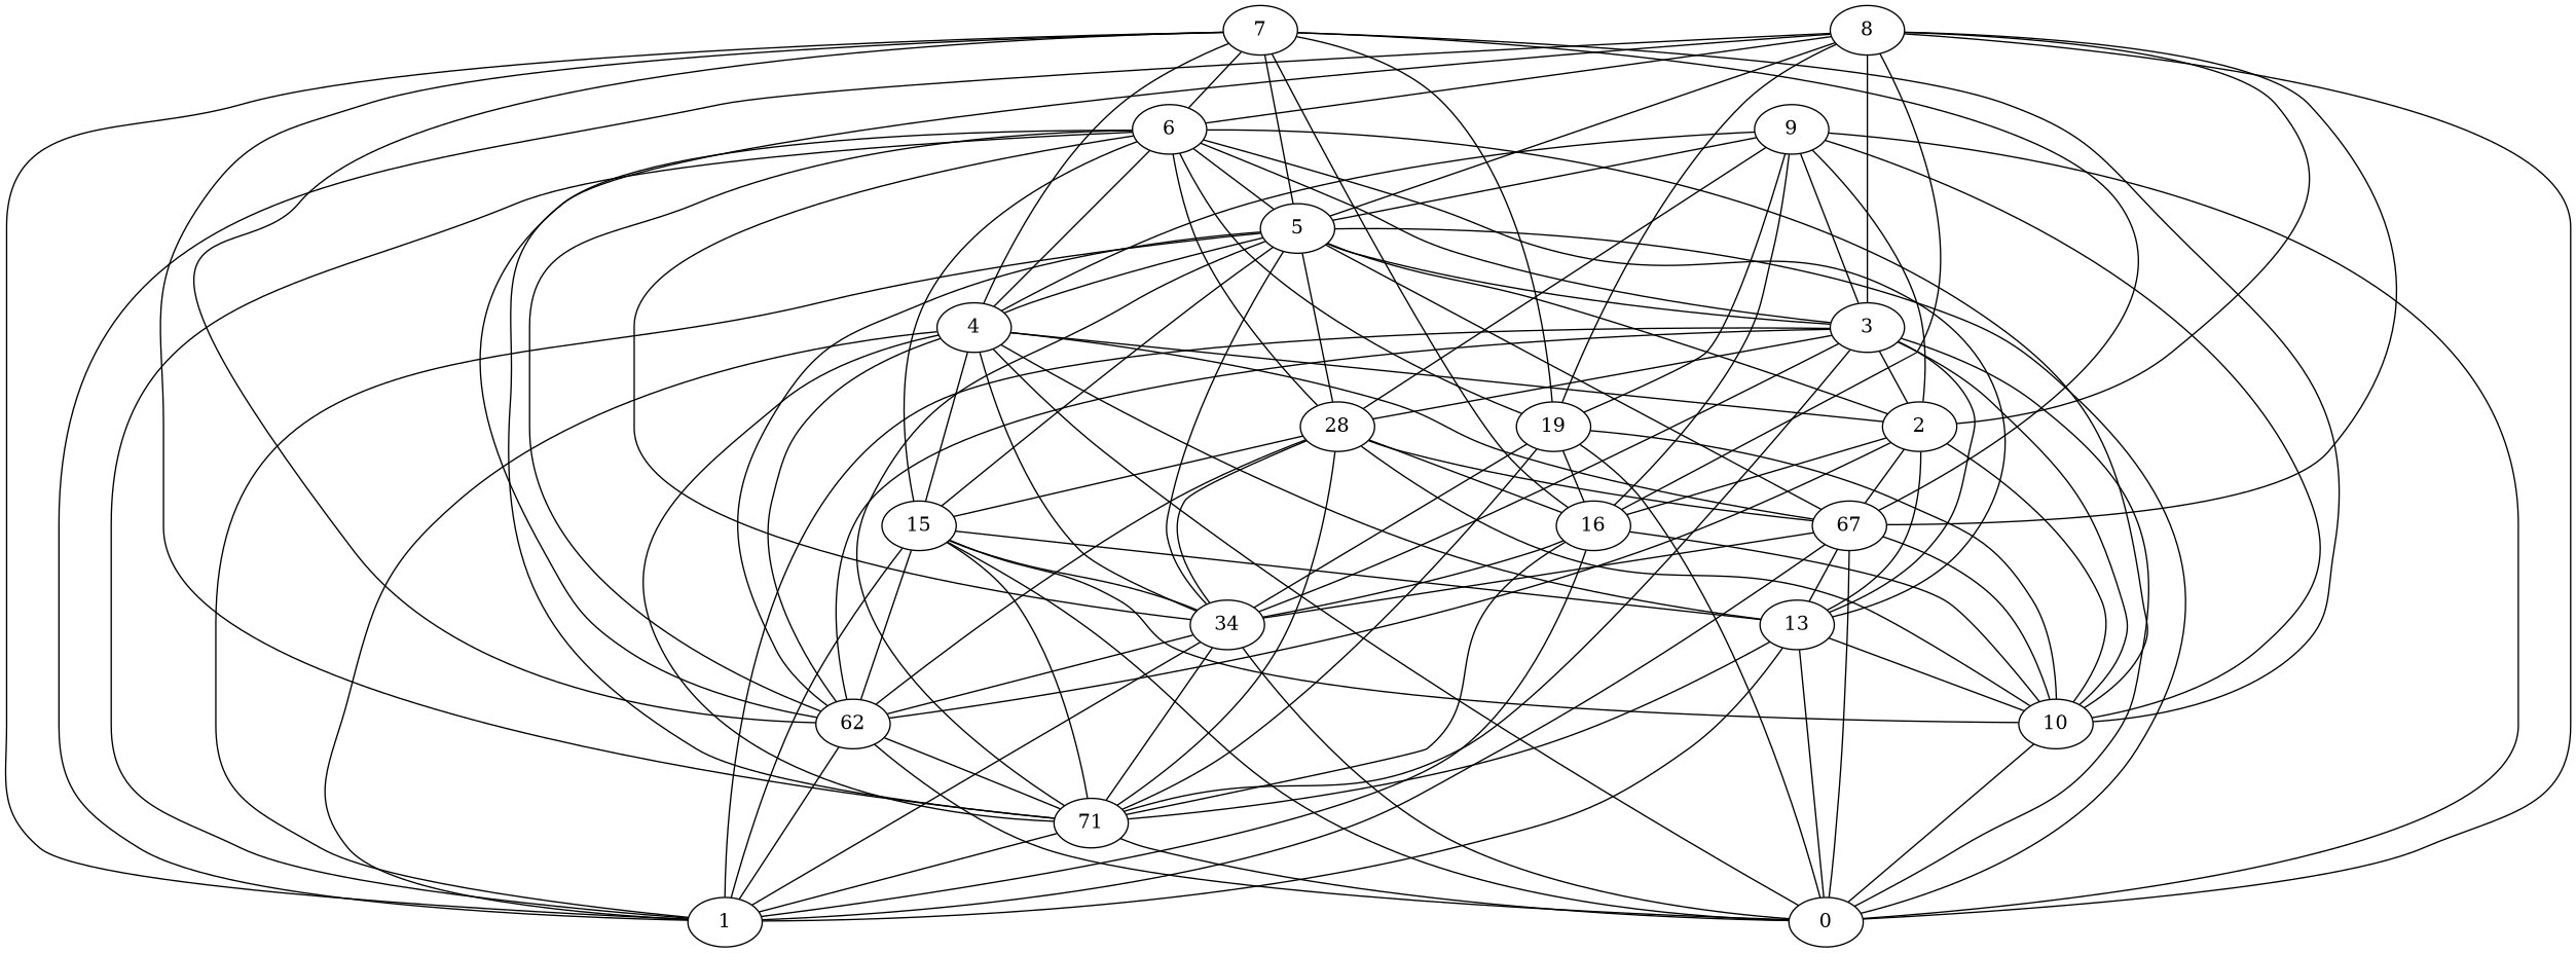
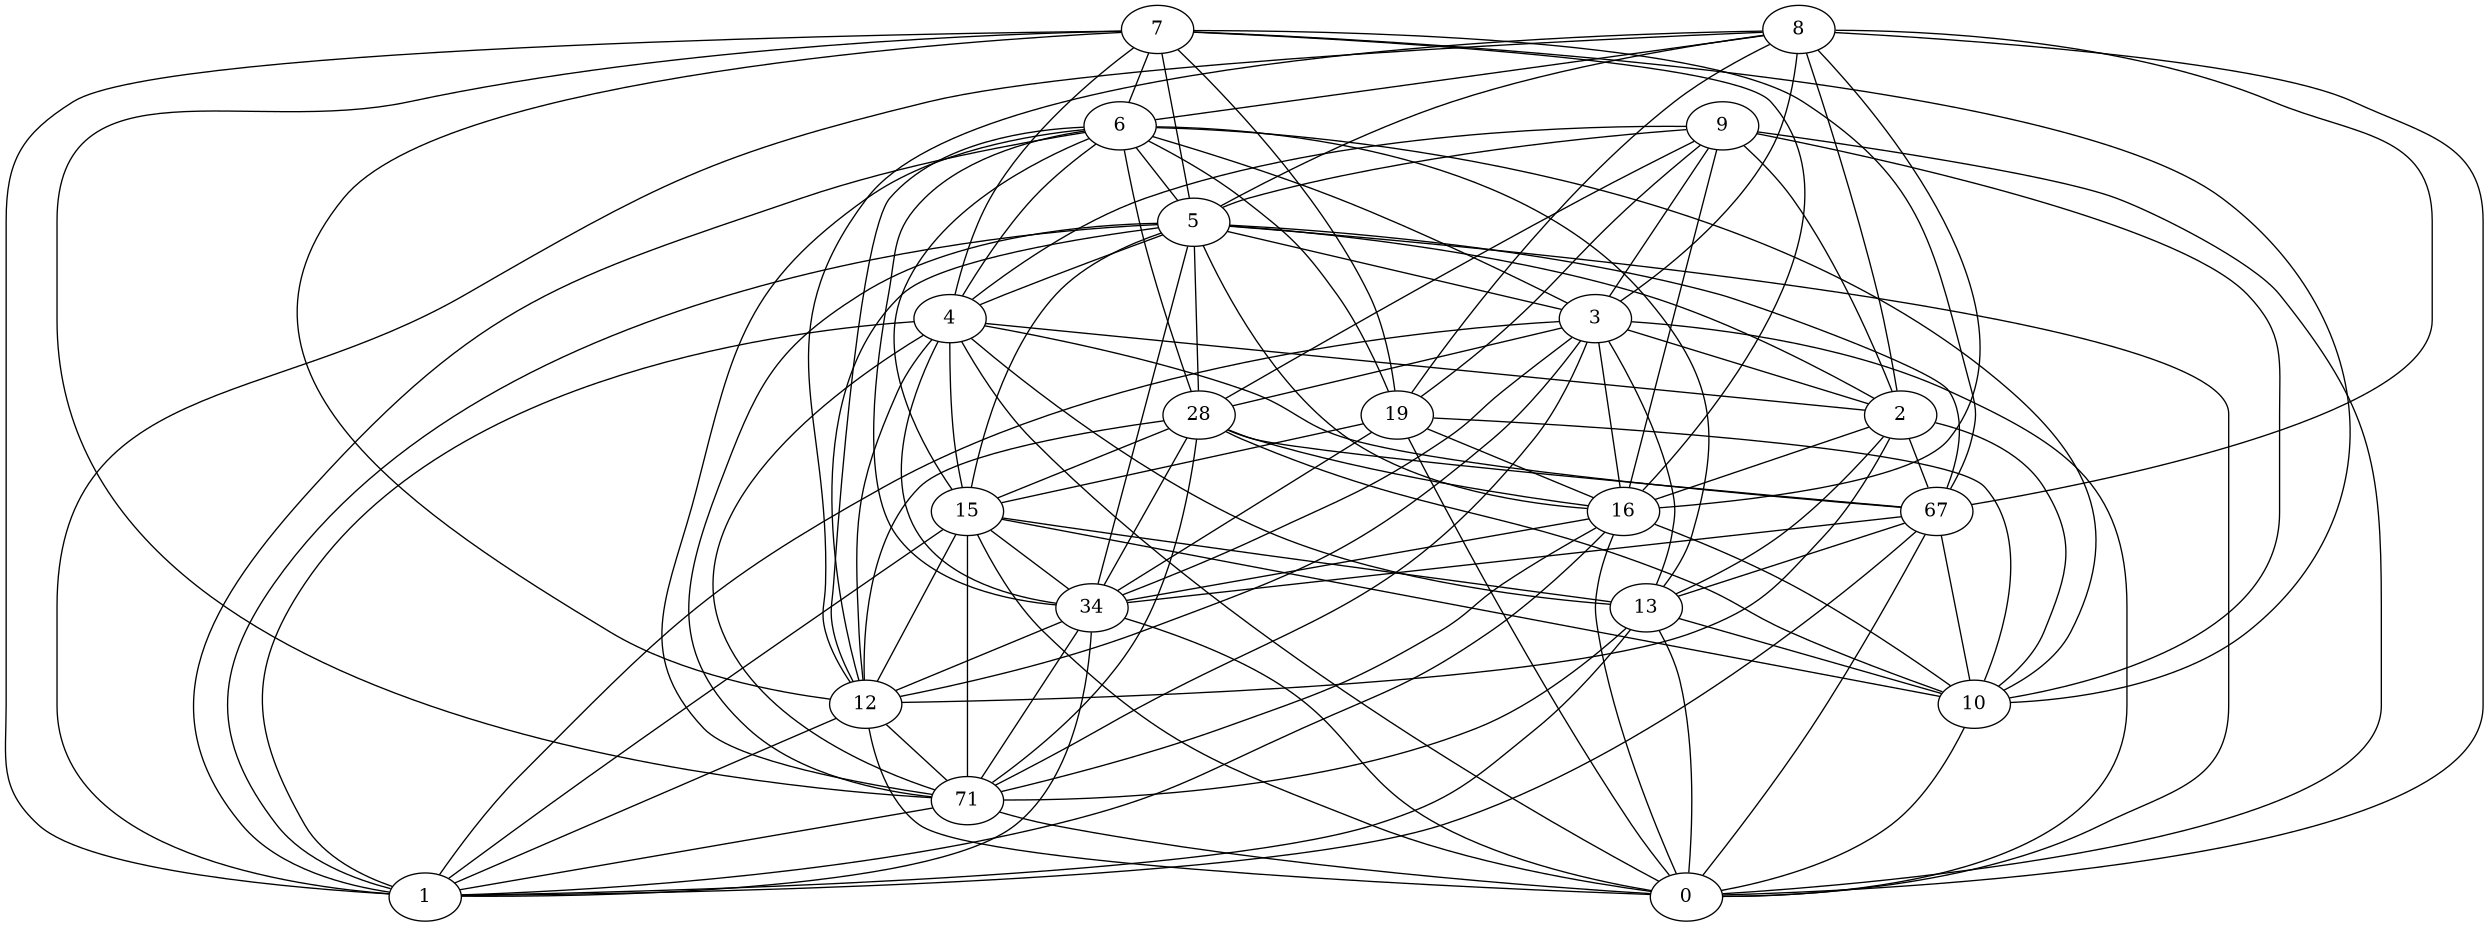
  digraph {
    edge [color=black dir=none]
    7
    10
    5
    n4 [label=71]
    n5 [label=67]
    1
-   12 [label=62]
+   12
    16
    0
    4
    19
    6
    n13 [label=34]
    2
    3
    15
    n17 [label=28]
    13
    8
    9
    subgraph sub_1 {
      7
      10
      5
      n4
      n5
      1
      12
      16
      0
      4
      19
      6
      n13
      2
      3
      15
      n17
      13
      8
      9
    }
    7 -> 10
    7 -> 5
    7 -> n4
    7 -> n5
    7 -> 1
    7 -> 12
    7 -> 16
    7 -> 4
    7 -> 19
    7 -> 6
    10 -> 0
    5 -> n4
    5 -> n5
    5 -> 1
    5 -> 12
+   5 -> 16
    5 -> 0
    5 -> 4
    5 -> n13
    5 -> 2
    5 -> 3
    5 -> 15
    5 -> n17
    n4 -> 1
    n4 -> 0
    n5 -> 10
    n5 -> 1
    n5 -> 0
    n5 -> n13
    n5 -> 13
    12 -> n4
    12 -> 1
    12 -> 0
    16 -> 10
    16 -> n4
    16 -> 1
+   16 -> 0
    16 -> n13
    4 -> n4
    4 -> n5
    4 -> 1
    4 -> 12
    4 -> 0
    4 -> n13
    4 -> 2
    4 -> 15
    4 -> 13
    19 -> 10
-   19 -> n4
+   19 -> 15
    19 -> 16
    19 -> 0
    19 -> n13
    6 -> 10
    6 -> 5
    6 -> n4
    6 -> 1
    6 -> 12
    6 -> 4
    6 -> 19
    6 -> n13
    6 -> 3
    6 -> 15
    6 -> n17
    6 -> 13
    n13 -> n4
    n13 -> 1
    n13 -> 12
    n13 -> 0
    2 -> 10
    2 -> n5
    2 -> 12
    2 -> 16
    2 -> 13
    3 -> n4
    3 -> 1
    3 -> 12
-   3 -> 10
+   3 -> 16
    3 -> 0
    3 -> n13
    3 -> 2
    3 -> n17
    3 -> 13
    15 -> 10
    15 -> n4
    15 -> 1
    15 -> 12
    15 -> 0
    15 -> n13
    15 -> 13
    n17 -> 10
    n17 -> n4
    n17 -> n5
    n17 -> 12
    n17 -> 16
    n17 -> n13
    n17 -> 15
    13 -> 10
    13 -> n4
    13 -> 1
    13 -> 0
    8 -> 5
    8 -> n5
    8 -> 1
    8 -> 12
    8 -> 16
    8 -> 0
    8 -> 19
    8 -> 6
    8 -> 2
    8 -> 3
    9 -> 10
    9 -> 5
    9 -> 16
    9 -> 0
    9 -> 4
    9 -> 19
    9 -> 2
    9 -> 3
    9 -> n17
  }
